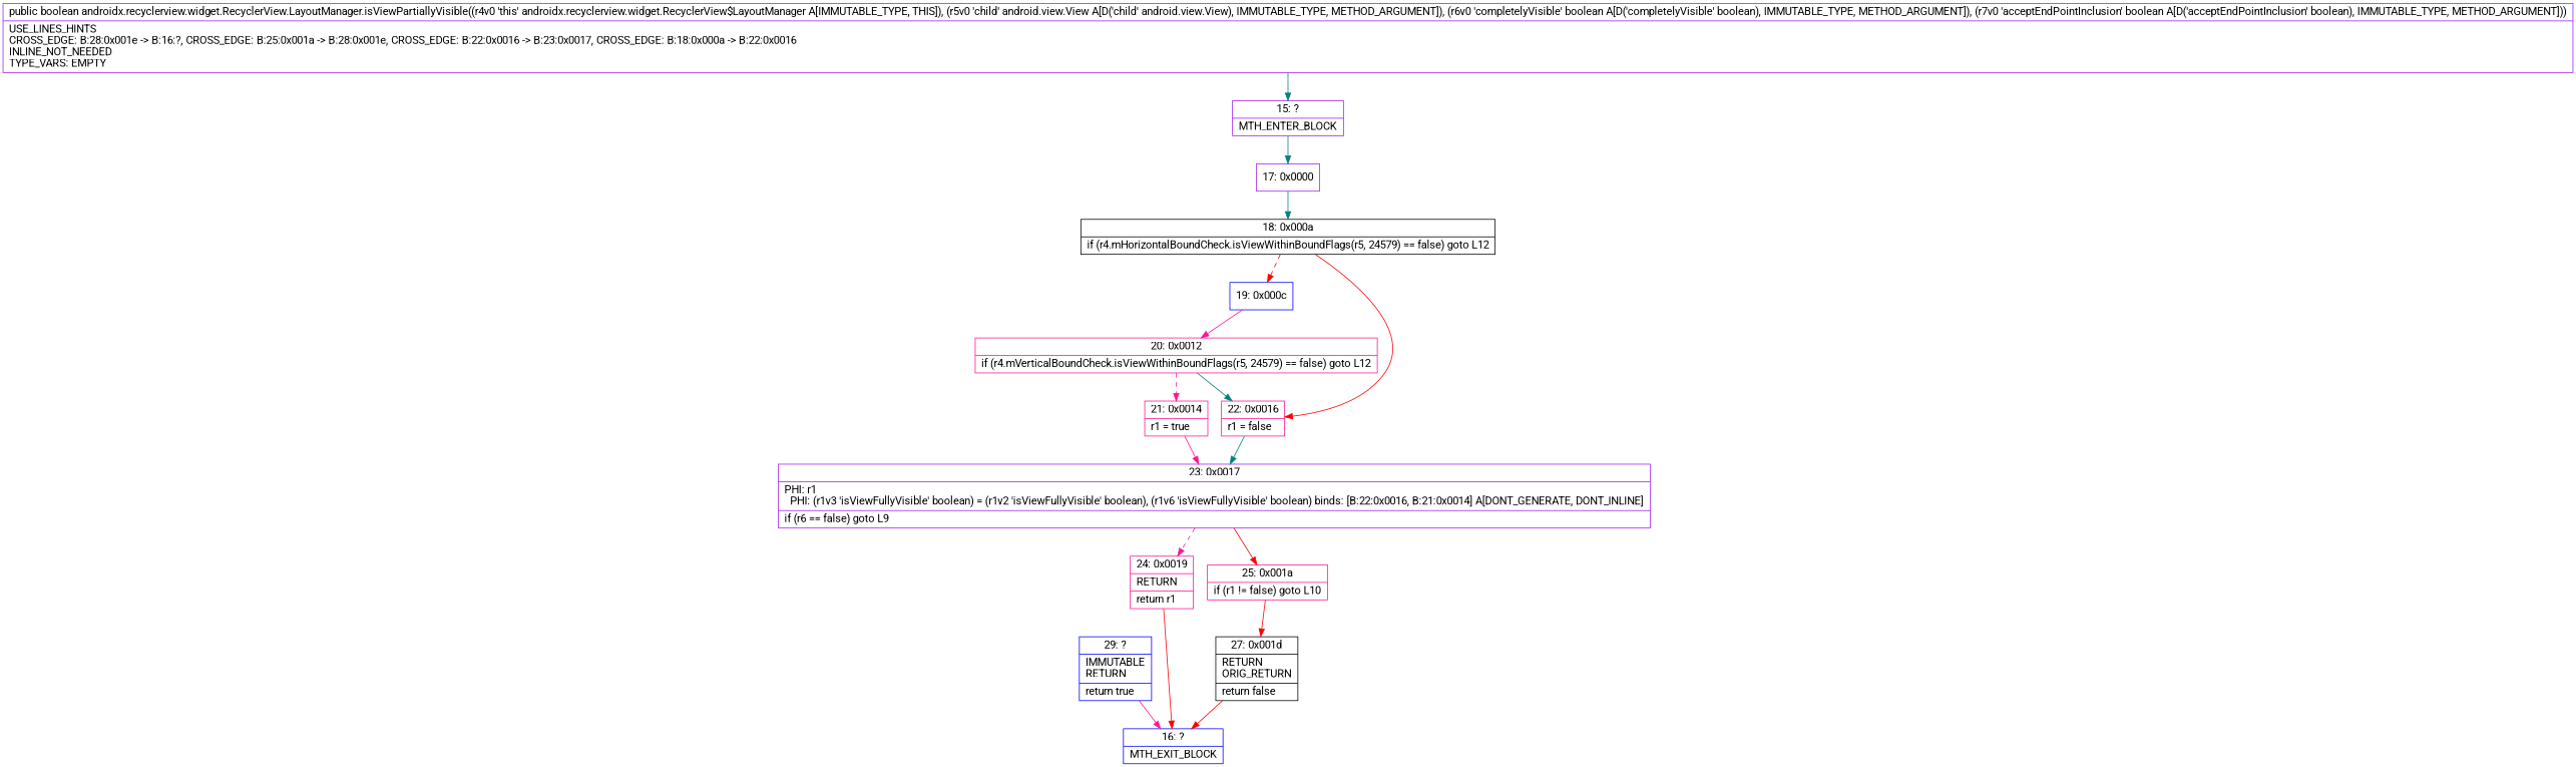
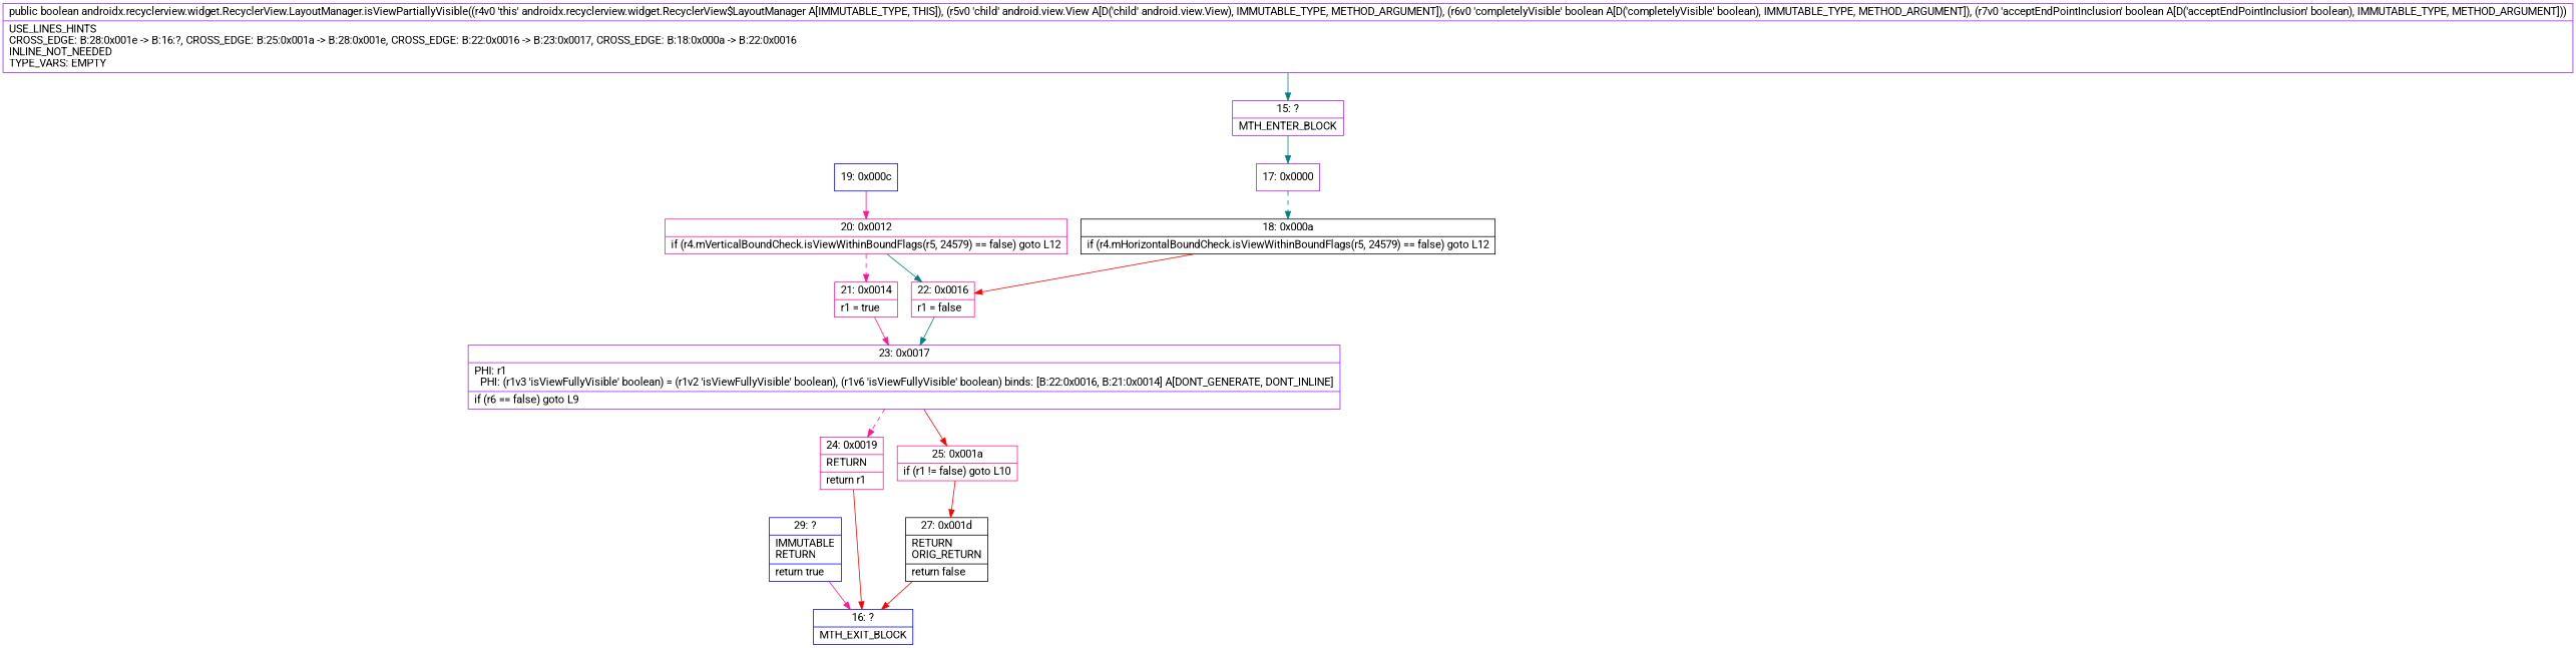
  digraph {
    fontname=Roboto
    node [color=deeppink fontname=Roboto shape=record]
    edge [color=red fontname=Roboto]
    n1 [color=purple label="{15\:\ ?|MTH_ENTER_BLOCK\l}"]
    n2 [color=purple label="{17\:\ 0x0000}"]
    n3 [color=black label="{18\:\ 0x000a|if (r4.mHorizontalBoundCheck.isViewWithinBoundFlags(r5, 24579) == false) goto L12\l}"]
    n4 [color=blue label="{19\:\ 0x000c}"]
    n5 [label="{22\:\ 0x0016|r1 = false\l}"]
    n6 [label="{20\:\ 0x0012|if (r4.mVerticalBoundCheck.isViewWithinBoundFlags(r5, 24579) == false) goto L12\l}"]
    n7 [color=purple label="{23\:\ 0x0017|PHI: r1 \l  PHI: (r1v3 'isViewFullyVisible' boolean) = (r1v2 'isViewFullyVisible' boolean), (r1v6 'isViewFullyVisible' boolean) binds: [B:22:0x0016, B:21:0x0014] A[DONT_GENERATE, DONT_INLINE]\l|if (r6 == false) goto L9\l}"]
    n8 [label="{21\:\ 0x0014|r1 = true\l}"]
    n9 [label="{24\:\ 0x0019|RETURN\l|return r1\l}"]
    n10 [label="{25\:\ 0x001a|if (r1 != false) goto L10\l}"]
    n11 [color=blue label="{16\:\ ?|MTH_EXIT_BLOCK\l}"]
    n12 [color=black label="{27\:\ 0x001d|RETURN\lORIG_RETURN\l|return false\l}"]
    n13 [color=blue label="{29\:\ ?|IMMUTABLE\lRETURN\l|return true\l}"]
    n14 [color=purple label="{public boolean androidx.recyclerview.widget.RecyclerView.LayoutManager.isViewPartiallyVisible((r4v0 'this' androidx.recyclerview.widget.RecyclerView$LayoutManager A[IMMUTABLE_TYPE, THIS]), (r5v0 'child' android.view.View A[D('child' android.view.View), IMMUTABLE_TYPE, METHOD_ARGUMENT]), (r6v0 'completelyVisible' boolean A[D('completelyVisible' boolean), IMMUTABLE_TYPE, METHOD_ARGUMENT]), (r7v0 'acceptEndPointInclusion' boolean A[D('acceptEndPointInclusion' boolean), IMMUTABLE_TYPE, METHOD_ARGUMENT]))  | USE_LINES_HINTS\lCROSS_EDGE: B:28:0x001e \-\> B:16:?, CROSS_EDGE: B:25:0x001a \-\> B:28:0x001e, CROSS_EDGE: B:22:0x0016 \-\> B:23:0x0017, CROSS_EDGE: B:18:0x000a \-\> B:22:0x0016\lINLINE_NOT_NEEDED\lTYPE_VARS: EMPTY\l}"]
    n1 -> n2 [color=teal]
-   n2 -> n3 [color=teal]
-   n3 -> n4 [style=dashed]
+   n2 -> n3 [color=teal style=dashed]
    n3 -> n5
    n4 -> n6 [color=deeppink]
    n5 -> n7 [color=teal]
    n6 -> n5 [color=teal]
    n6 -> n8 [color=deeppink style=dashed]
    n7 -> n9 [color=deeppink style=dashed]
    n7 -> n10
    n8 -> n7 [color=deeppink]
    n9 -> n11
    n10 -> n12
    n12 -> n11
    n13 -> n11 [color=deeppink]
    n14 -> n1 [color=teal]
  }
